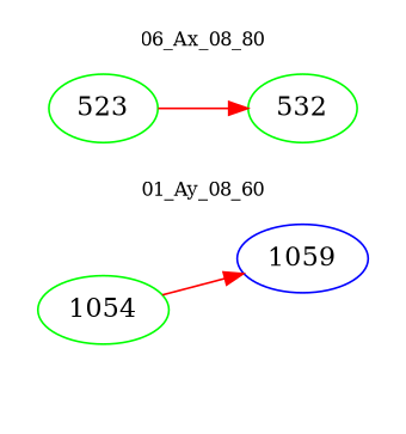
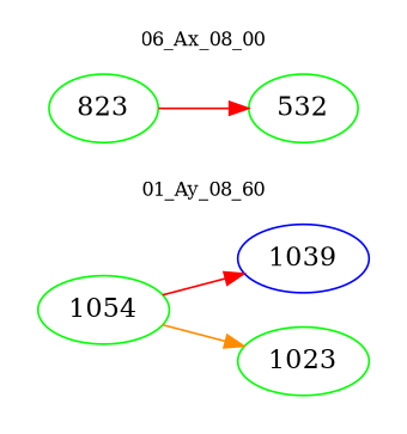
  digraph {
    rankdir=LR
    node [color=green]
    edge [color=red]
    n1 [label=1054]
-   n3 [color=blue label=1059]
-   n4 [label=523]
+   n2 [label=1023]
+   n3 [color=blue label=1039]
+   n4 [label=823]
    n5 [label=532]
    subgraph cluster_1 {
      color=white
      fontsize=10
      label="01_Ay_08_60"
      n1
+     n2
      n3
    }
    subgraph cluster_2 {
      color=white
      fontsize=10
-     label="06_Ax_08_80"
+     label="06_Ax_08_00"
      n4
      n5
    }
+   n1 -> n2 [color=darkorange]
    n1 -> n3
    n4 -> n5
  }
